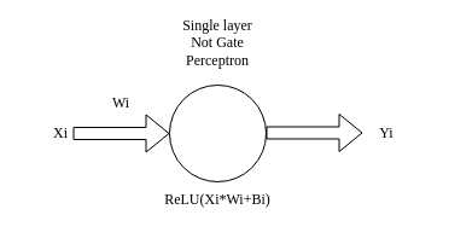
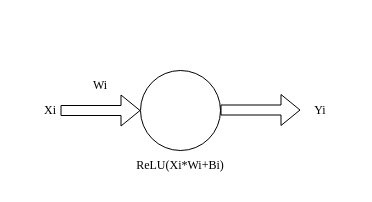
  <mxCell id="0" />
  <mxCell id="1" parent="0" />
  <mxCell id="2" value="" style="ellipse;whiteSpace=wrap;html=1;" vertex="1" parent="1"><mxGeometry x="140" y="70" width="80" height="80" as="geometry" /></mxCell>
  <mxCell id="3" value="" style="shape=flexArrow;endArrow=classic;html=1;rounded=0;entryX=0;entryY=0.5;entryDx=0;entryDy=0;" edge="1" parent="1" target="2"><mxGeometry width="50" height="50" relative="1" as="geometry"><mxPoint x="60" y="110" as="sourcePoint" /><mxPoint x="190" y="110" as="targetPoint" /></mxGeometry></mxCell>
  <mxCell id="4" value="" style="shape=flexArrow;endArrow=classic;html=1;rounded=0;entryX=0;entryY=0.5;entryDx=0;entryDy=0;" edge="1" parent="1"><mxGeometry width="50" height="50" relative="1" as="geometry"><mxPoint x="220" y="109.5" as="sourcePoint" /><mxPoint x="300" y="109.5" as="targetPoint" /></mxGeometry></mxCell>
  <mxCell id="5" value="Xi" style="text;html=1;strokeColor=none;fillColor=none;align=center;verticalAlign=middle;whiteSpace=wrap;rounded=0;fontFamily=Times New Roman;" vertex="1" parent="1"><mxGeometry x="20" y="95" width="60" height="30" as="geometry" /></mxCell>
  <mxCell id="6" value="Wi" style="text;html=1;strokeColor=none;fillColor=none;align=center;verticalAlign=middle;whiteSpace=wrap;rounded=0;fontFamily=Times New Roman;" vertex="1" parent="1"><mxGeometry x="70" y="70" width="60" height="30" as="geometry" /></mxCell>
  <mxCell id="7" value="ReLU(Xi*Wi+Bi)" style="text;html=1;strokeColor=none;fillColor=none;align=center;verticalAlign=middle;whiteSpace=wrap;rounded=0;fontFamily=Times New Roman;" vertex="1" parent="1"><mxGeometry x="150" y="150" width="60" height="30" as="geometry" /></mxCell>
  <mxCell id="8" value="Yi" style="text;html=1;strokeColor=none;fillColor=none;align=center;verticalAlign=middle;whiteSpace=wrap;rounded=0;fontFamily=Times New Roman;" vertex="1" parent="1"><mxGeometry x="290" y="95" width="60" height="30" as="geometry" /></mxCell>
- <mxCell id="9" value="Single layer Not Gate Perceptron" style="text;html=1;strokeColor=none;fillColor=none;align=center;verticalAlign=middle;whiteSpace=wrap;rounded=0;fontFamily=Times New Roman;" vertex="1" parent="1"><mxGeometry x="150" y="20" width="60" height="30" as="geometry" /></mxCell>
